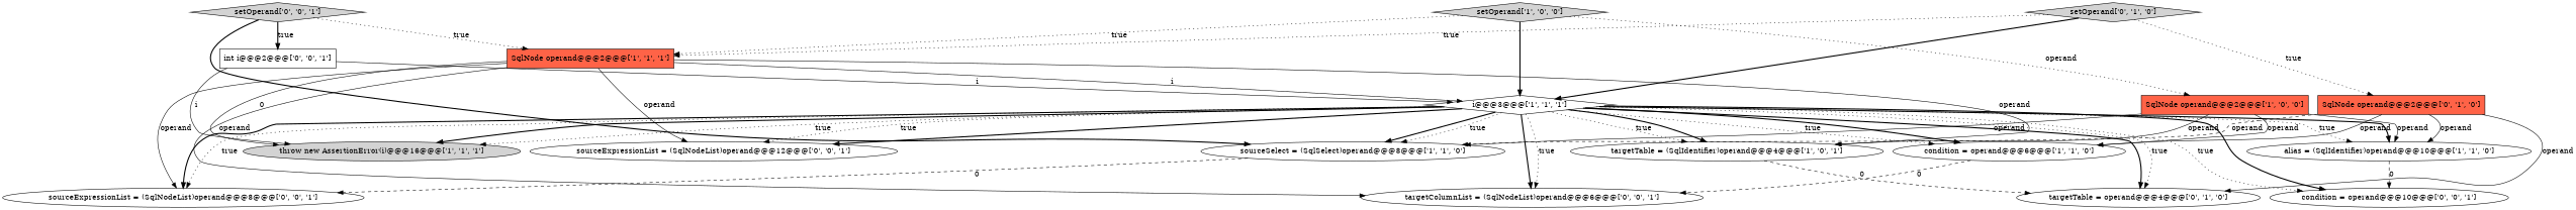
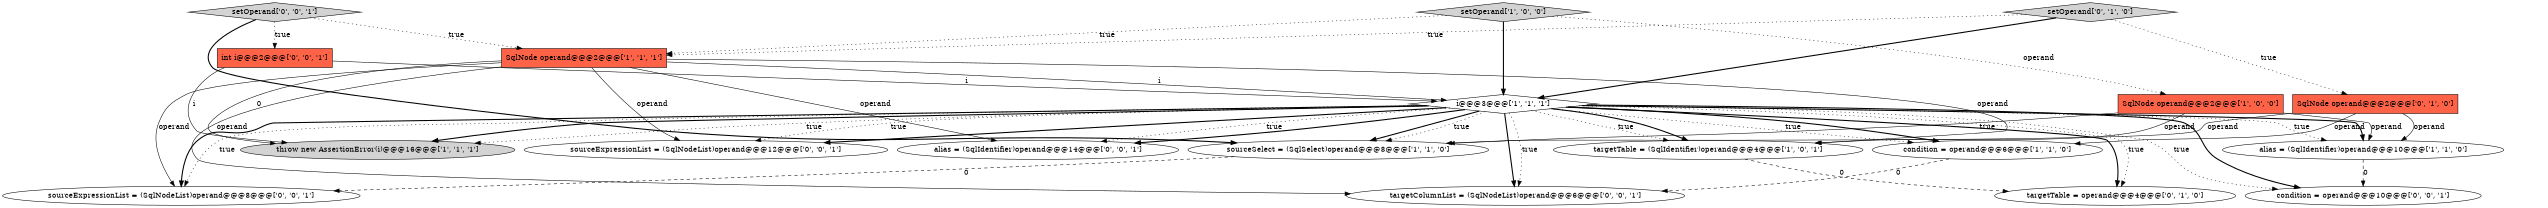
  digraph {
    node [fillcolor=white shape=ellipse style=filled]
    edge [style=solid]
    n1 [fillcolor=tomato label="SqlNode operand@@@2@@@['1', '1', '1']" shape=box]
    n2 [label="targetColumnList = (SqlNodeList)operand@@@6@@@['0', '0', '1']"]
    n3 [label="targetTable = (SqlIdentifier)operand@@@4@@@['1', '0', '1']"]
    n4 [fillcolor=lightgray label="throw new AssertionError(i)@@@16@@@['1', '1', '1']"]
    n5 [label="sourceExpressionList = (SqlNodeList)operand@@@8@@@['0', '0', '1']"]
    n6 [label="sourceExpressionList = (SqlNodeList)operand@@@12@@@['0', '0', '1']"]
    n7 [label="i@@@3@@@['1', '1', '1']" shape=diamond]
+   n8 [label="alias = (SqlIdentifier)operand@@@14@@@['0', '0', '1']"]
    n9 [label="targetTable = operand@@@4@@@['0', '1', '0']"]
    n10 [label="condition = operand@@@10@@@['0', '0', '1']"]
    n11 [label="alias = (SqlIdentifier)operand@@@10@@@['1', '1', '0']"]
    n12 [label="condition = operand@@@6@@@['1', '1', '0']"]
    n13 [label="sourceSelect = (SqlSelect)operand@@@8@@@['1', '1', '0']"]
    n14 [fillcolor=lightgray label="setOperand['1', '0', '0']" shape=diamond]
    n15 [fillcolor=tomato label="SqlNode operand@@@2@@@['1', '0', '0']" shape=box]
    n16 [fillcolor=tomato label="SqlNode operand@@@2@@@['0', '1', '0']" shape=box]
    n17 [fillcolor=lightgray label="setOperand['0', '0', '1']" shape=diamond]
-   n18 [label="int i@@@2@@@['0', '0', '1']" shape=box]
+   n18 [fillcolor=tomato label="int i@@@2@@@['0', '0', '1']" shape=box]
    n19 [fillcolor=lightgray label="setOperand['0', '1', '0']" shape=diamond]
    n1 -> n2 [label=operand]
    n1 -> n3 [label=operand]
    n1 -> n4 [label=0]
    n1 -> n5 [label=operand]
    n1 -> n6 [label=operand]
    n1 -> n7 [label=i]
+   n1 -> n8 [label=operand]
    n3 -> n9 [label=0 style=dashed]
    n7 -> n2 [style=bold]
    n7 -> n2 [label=true style=dotted]
    n7 -> n3 [label=true style=dotted]
    n7 -> n3 [style=bold]
    n7 -> n4 [style=bold]
    n7 -> n4 [label=true style=dotted]
    n7 -> n5 [label=true style=dotted]
    n7 -> n5 [style=bold]
    n7 -> n6 [label=true style=dotted]
    n7 -> n6 [style=bold]
+   n7 -> n8 [label=true style=dotted]
+   n7 -> n8 [style=bold]
    n7 -> n9 [style=bold]
    n7 -> n9 [label=true style=dotted]
    n7 -> n10 [label=true style=dotted]
    n7 -> n10 [style=bold]
    n7 -> n11 [style=bold]
    n7 -> n11 [label=true style=dotted]
    n7 -> n12 [style=bold]
    n7 -> n12 [label=true style=dotted]
    n7 -> n13 [style=bold]
    n7 -> n13 [label=true style=dotted]
    n11 -> n10 [label=0 style=dashed]
    n12 -> n2 [label=0 style=dashed]
    n13 -> n5 [label=0 style=dashed]
    n14 -> n1 [label=true style=dotted]
    n14 -> n7 [style=bold]
    n14 -> n15 [label=operand style=dotted]
    n15 -> n3 [label=operand]
    n15 -> n11 [label=operand]
-   n15 -> n12 [label=operand]
-   n15 -> n13 [label=operand]
-   n16 -> n9 [label=operand]
+   n15 -> n13 [label=true]
    n16 -> n11 [label=operand]
    n16 -> n12 [label=operand]
-   n16 -> n13 [label=operand style=dashed]
+   n16 -> n13 [label=operand]
    n17 -> n1 [label=true style=dotted]
    n17 -> n13 [style=bold]
-   n17 -> n18 [label=true style=bold]
+   n17 -> n18 [label=true style=dotted]
    n18 -> n4 [label=i]
    n18 -> n7 [label=i]
    n19 -> n1 [label=true style=dotted]
    n19 -> n7 [style=bold]
    n19 -> n16 [label=true style=dotted]
  }
